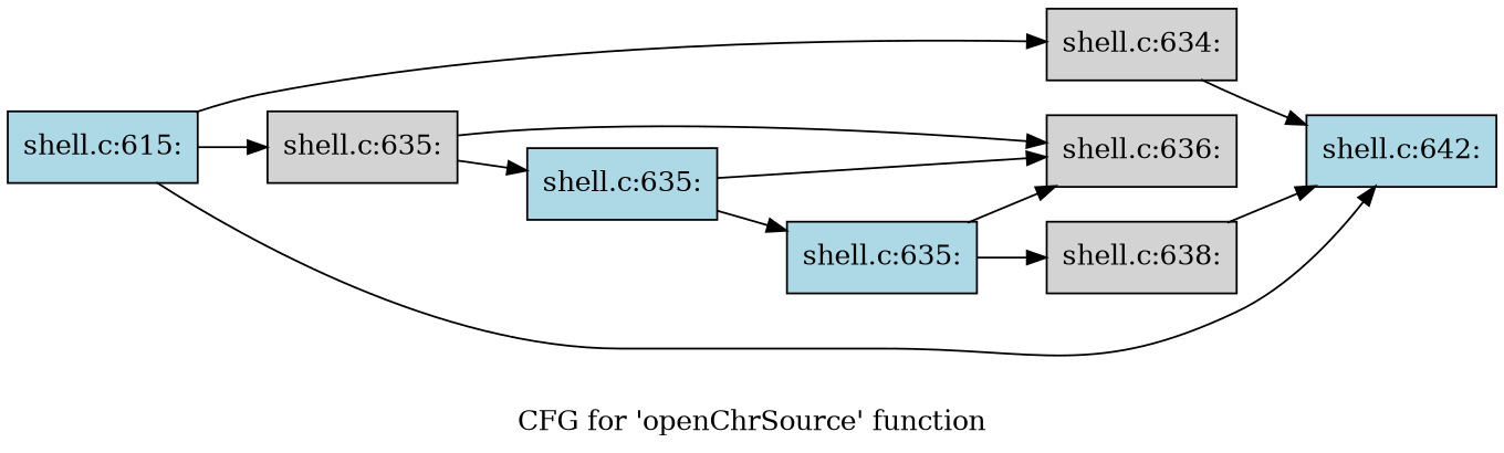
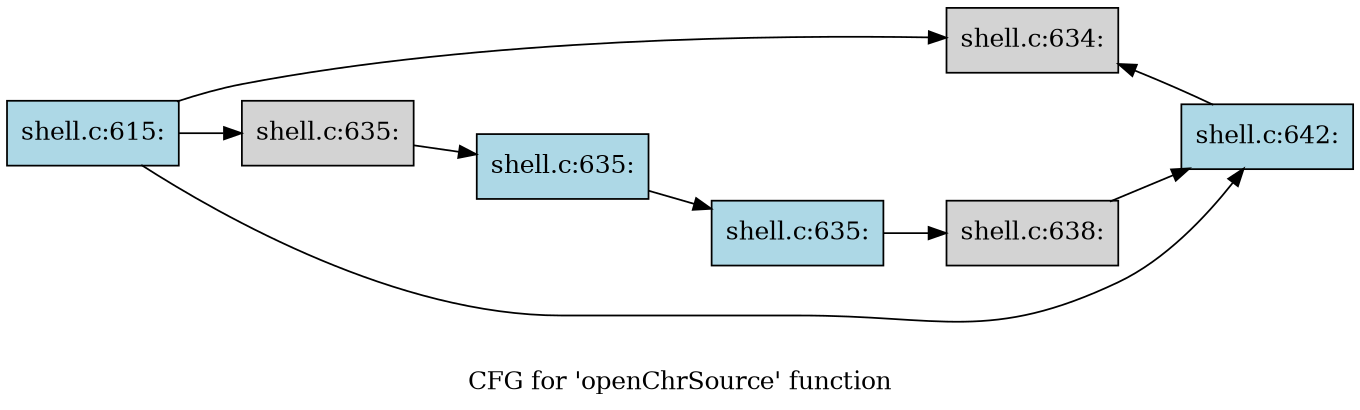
  digraph {
    label="CFG for 'openChrSource' function"
    rankdir=LR
    node [fillcolor=lightblue shape=record style=filled]
    n1 [label="{shell.c:615:}"]
    n2 [fillcolor=lightgrey label="{shell.c:634:}"]
    n3 [fillcolor=lightgrey label="{shell.c:635:}"]
    n4 [label="{shell.c:642:}"]
-   n5 [fillcolor=lightgrey label="{shell.c:636:}"]
    n6 [label="{shell.c:635:}"]
    n7 [label="{shell.c:635:}"]
    n8 [fillcolor=lightgrey label="{shell.c:638:}"]
    n1 -> n2
    n1 -> n3
    n1 -> n4
-   n2 -> n4
-   n3 -> n5
+   n4 -> n2
    n3 -> n6
-   n6 -> n5
    n6 -> n7
-   n7 -> n5
    n7 -> n8
    n8 -> n4
  }
